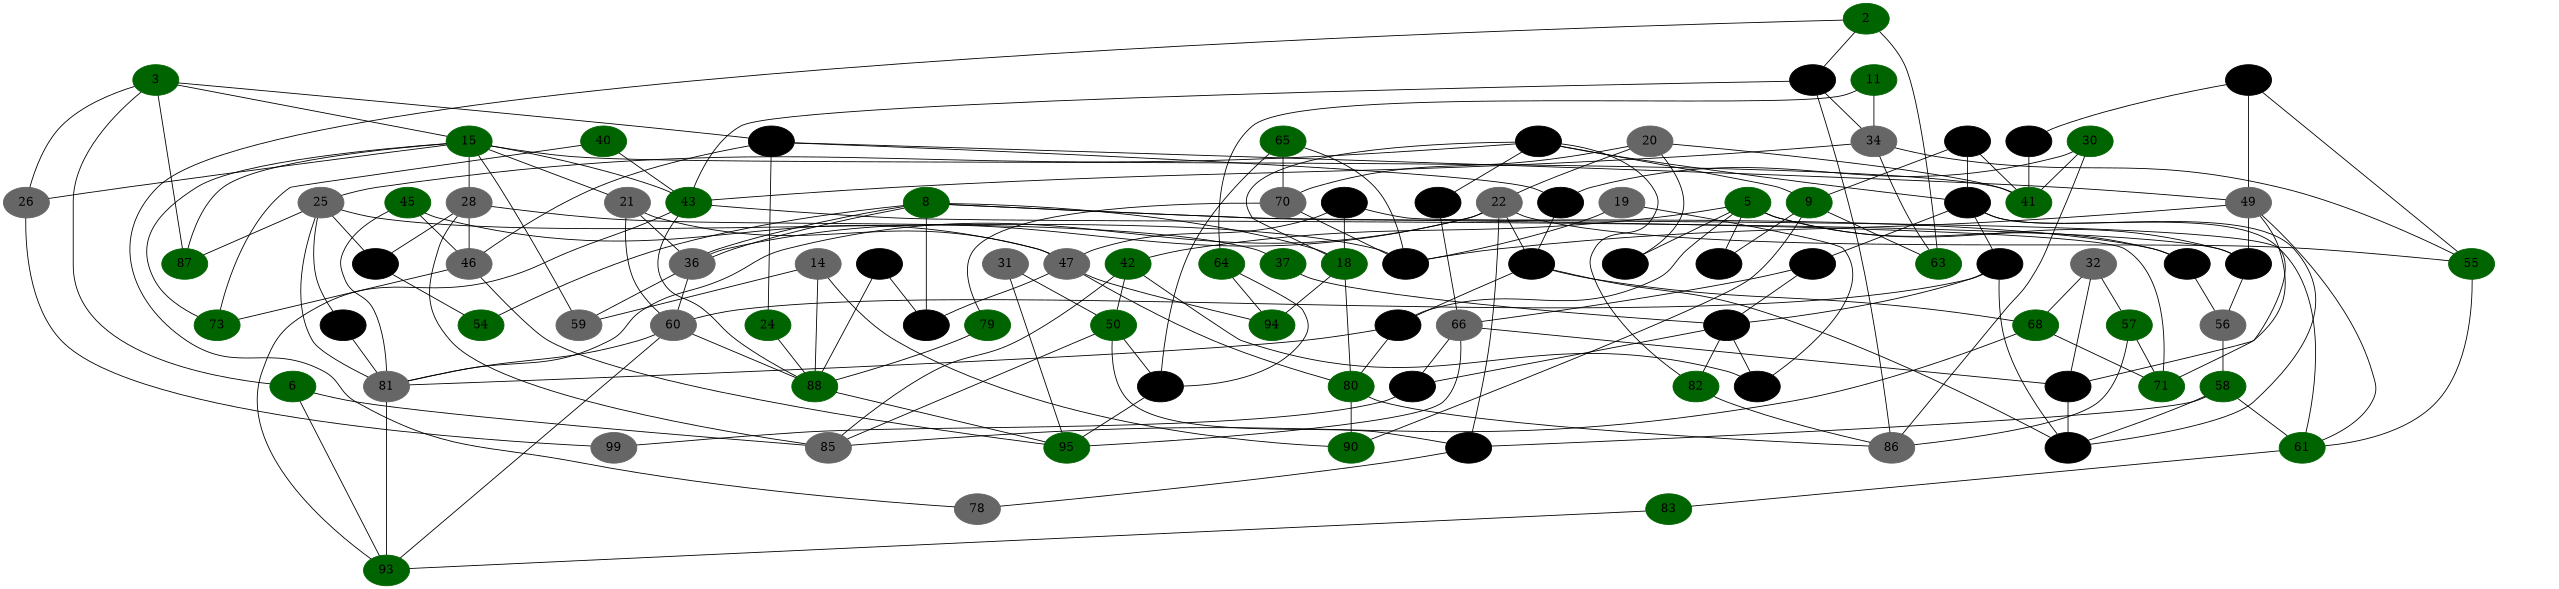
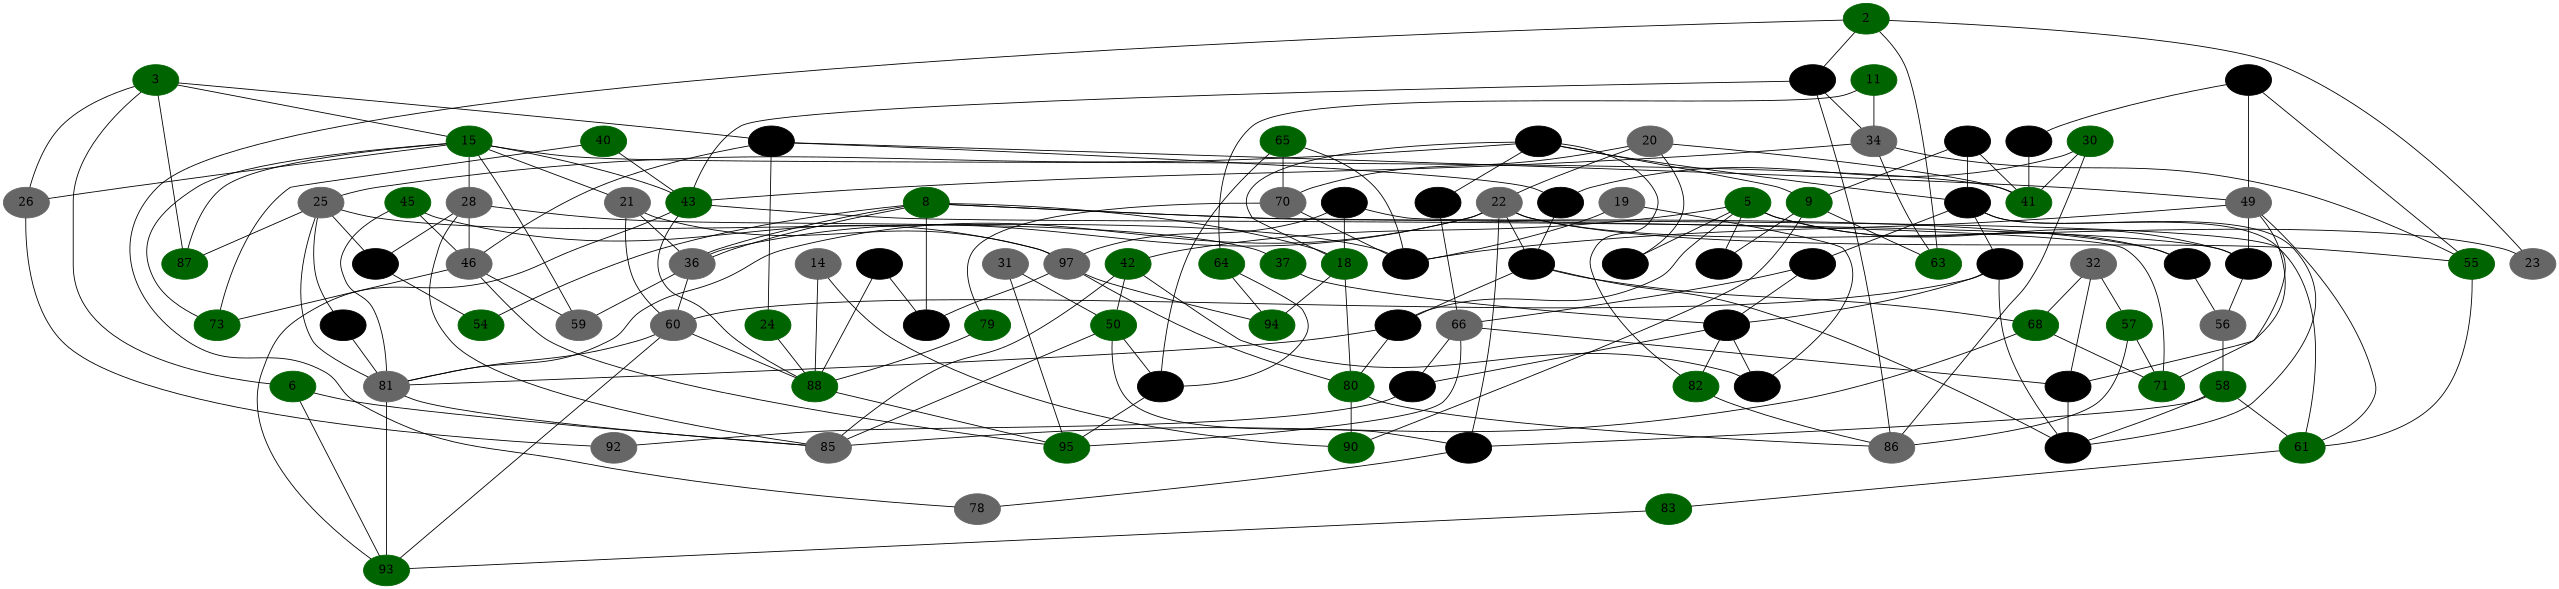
  graph {
    node [color=darkgreen style=filled]
    1 [color=black]
    7 [color=black]
    9
    12 [color=black]
    18
    25 [color=gray40]
    82
    38 [color=black]
    48 [color=black]
    71
    84 [color=black]
    63
    77 [color=black]
    90
    66 [color=gray40]
    80
    94
    87
    91 [color=black]
    81 [color=gray40]
    29 [color=black]
    72 [color=black]
    86 [color=gray40]
    10 [color=black]
    2
+   23 [color=gray40]
    78 [color=gray40]
    34 [color=gray40]
    43
    3
    6
    15
    16 [color=black]
    26 [color=gray40]
    85 [color=gray40]
    93
    41
    59 [color=gray40]
    21 [color=gray40]
    28 [color=gray40]
    73
    24
    35 [color=black]
    46 [color=gray40]
    49 [color=gray40]
-   92 [color=gray40 label=99]
+   92 [color=gray40]
    4 [color=black]
    13 [color=black]
    5
    33 [color=black]
    42
    51 [color=black]
    75 [color=black]
    56 [color=gray40]
    67 [color=black]
    50
    62 [color=black]
    60 [color=gray40]
    8
    36 [color=gray40]
    52 [color=black]
    54
    55
    88
    11
    64
    74 [color=black]
    95
    69 [color=black]
    89 [color=black]
    58
    14 [color=gray40]
-   47 [color=gray40]
+   47 [color=gray40 label=97]
    37
    53 [color=black]
    61
    17 [color=black]
    83
    19 [color=gray40]
    20 [color=gray40]
    22 [color=gray40]
    70 [color=gray40]
    76 [color=black]
    79
    68
    27 [color=black]
    39 [color=black]
    30
    31 [color=gray40]
    32 [color=gray40]
    57
    40
    44 [color=black]
    45
    65
    1 -- 7
    1 -- 9
    1 -- 12
    1 -- 18
    1 -- 25
    1 -- 82
    7 -- 38
    7 -- 48
    7 -- 71
    7 -- 84
    9 -- 63
    9 -- 77
    9 -- 90
    12 -- 66
    18 -- 80
    18 -- 94
    25 -- 87
    25 -- 91
    25 -- 81
    25 -- 29
    25 -- 72
    82 -- 86
    38 -- 66
    38 -- 62
    48 -- 84
    48 -- 62
    48 -- 60
    66 -- 95
    66 -- 69
    66 -- 89
    80 -- 90
    80 -- 86
+   81 -- 85
    81 -- 93
    29 -- 54
    72 -- 81
    10 -- 86
    10 -- 34
    10 -- 43
    2 -- 63
    2 -- 10
+   2 -- 23
    2 -- 78
    34 -- 63
    34 -- 43
    34 -- 55
    43 -- 93
    43 -- 51
    43 -- 88
    3 -- 87
    3 -- 6
    3 -- 15
    3 -- 16
    3 -- 26
    6 -- 85
    6 -- 93
    15 -- 87
    15 -- 43
    15 -- 26
    15 -- 41
    15 -- 59
    15 -- 21
    15 -- 28
    15 -- 73
    16 -- 24
    16 -- 35
    16 -- 46
    16 -- 49
    26 -- 92
    21 -- 60
    21 -- 36
    21 -- 47
    28 -- 29
    28 -- 85
    28 -- 46
    28 -- 37
    24 -- 88
    35 -- 53
    46 -- 73
    46 -- 95
    49 -- 91
    49 -- 51
    49 -- 69
    49 -- 61
    4 -- 7
    4 -- 9
    4 -- 41
    13 -- 56
    5 -- 77
    5 -- 13
    5 -- 33
    5 -- 42
    5 -- 51
    5 -- 75
    42 -- 85
    42 -- 67
    42 -- 50
    51 -- 56
    75 -- 80
    75 -- 81
    56 -- 58
    50 -- 85
    50 -- 74
    50 -- 76
    62 -- 82
    62 -- 67
    62 -- 89
    60 -- 81
    60 -- 93
    60 -- 88
    8 -- 18
    8 -- 71
    8 -- 13
    8 -- 36
    8 -- 36
    8 -- 52
    8 -- 54
    36 -- 59
    36 -- 60
    55 -- 61
    88 -- 95
    11 -- 34
    11 -- 64
    64 -- 94
    64 -- 74
    74 -- 95
    69 -- 84
    89 -- 92
    58 -- 84
    58 -- 61
    58 -- 76
    14 -- 90
-   14 -- 59
+   46 -- 59
    14 -- 88
    47 -- 80
    47 -- 94
    47 -- 52
    37 -- 62
    53 -- 84
    53 -- 75
    53 -- 68
    61 -- 83
    17 -- 18
    17 -- 47
    17 -- 61
    83 -- 93
    19 -- 91
    19 -- 67
    20 -- 41
    20 -- 33
    20 -- 22
    20 -- 70
    22 -- 81
+   22 -- 23
    22 -- 36
    22 -- 55
    22 -- 53
    22 -- 76
    70 -- 91
    70 -- 79
    76 -- 78
    79 -- 88
    68 -- 71
    68 -- 85
    27 -- 49
    27 -- 55
    27 -- 39
    39 -- 41
    30 -- 86
    30 -- 41
    30 -- 35
    31 -- 50
    31 -- 95
    32 -- 69
    32 -- 68
    32 -- 57
    57 -- 71
    57 -- 86
    40 -- 43
    40 -- 73
    44 -- 52
    44 -- 88
    45 -- 81
    45 -- 46
    45 -- 47
    65 -- 91
    65 -- 74
    65 -- 70
  }
